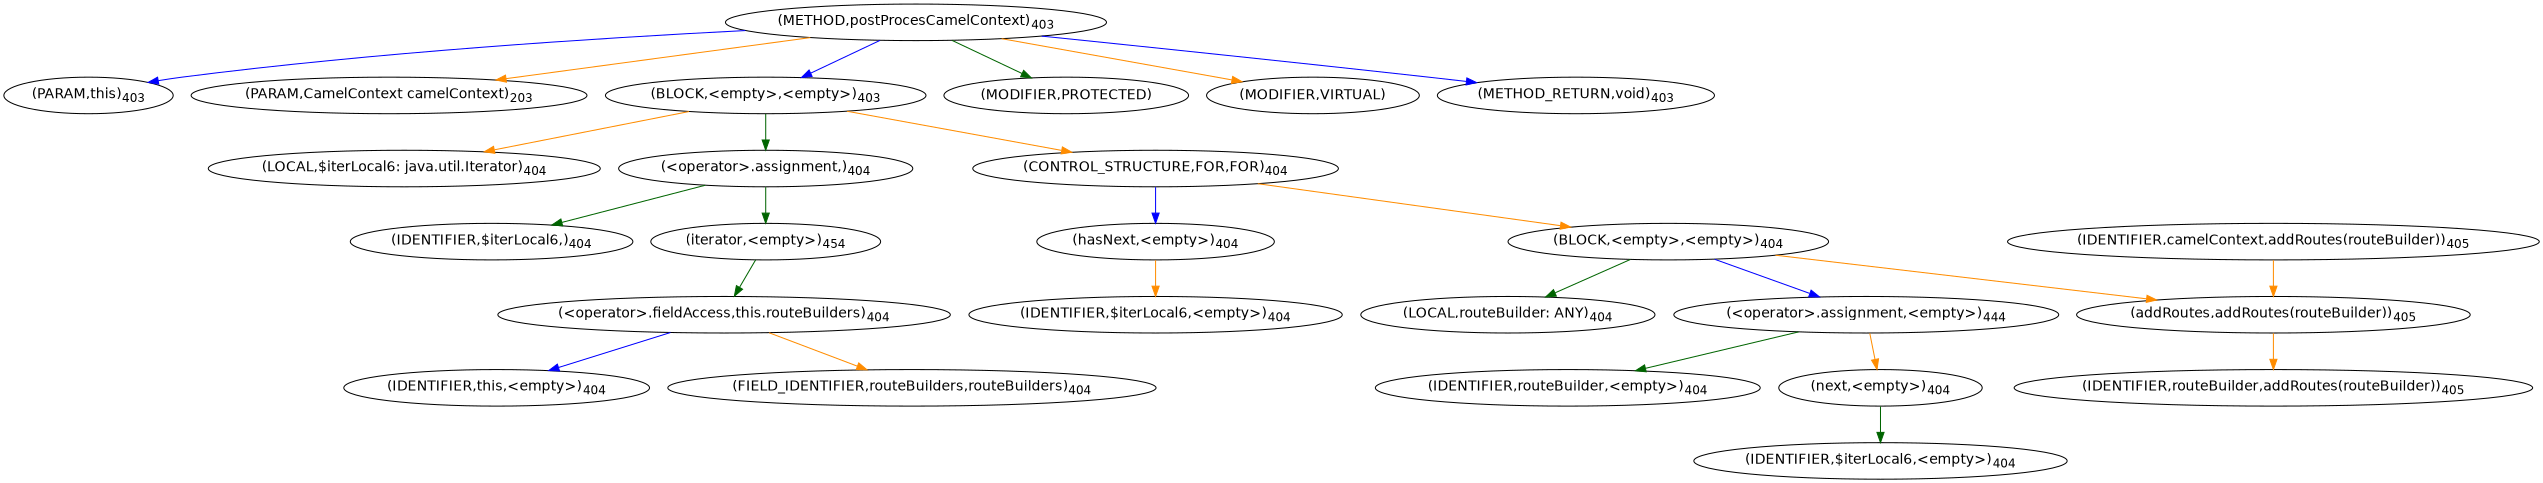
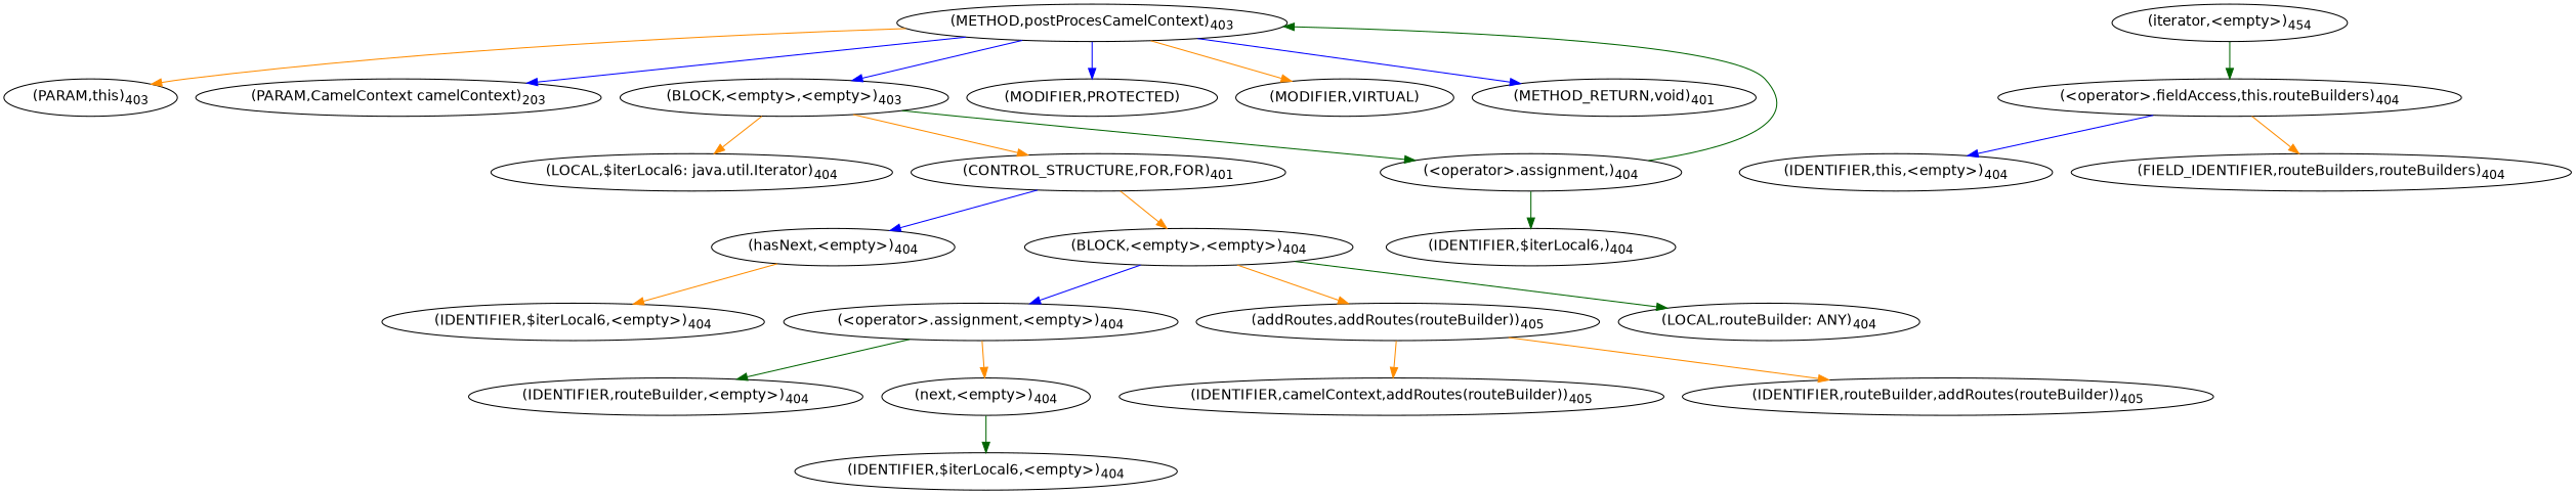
  digraph {
    fontname="DejaVu Sans"
    node [fontname="DejaVu Sans"]
    edge [color=darkorange fontname="DejaVu Sans"]
    n1 [label=<(METHOD,postProcesCamelContext)<SUB>403</SUB>>]
    n2 [label=<(PARAM,this)<SUB>403</SUB>>]
    n3 [label=<(PARAM,CamelContext camelContext)<SUB>203</SUB>>]
    n4 [label=<(BLOCK,&lt;empty&gt;,&lt;empty&gt;)<SUB>403</SUB>>]
    n5 [label=<(MODIFIER,PROTECTED)>]
    n6 [label=<(MODIFIER,VIRTUAL)>]
-   n7 [label=<(METHOD_RETURN,void)<SUB>403</SUB>>]
+   n7 [label=<(METHOD_RETURN,void)<SUB>401</SUB>>]
    n8 [label=<(LOCAL,$iterLocal6: java.util.Iterator)<SUB>404</SUB>>]
    n9 [label=<(&lt;operator&gt;.assignment,)<SUB>404</SUB>>]
-   n10 [label=<(CONTROL_STRUCTURE,FOR,FOR)<SUB>404</SUB>>]
+   n10 [label=<(CONTROL_STRUCTURE,FOR,FOR)<SUB>401</SUB>>]
    n11 [label=<(IDENTIFIER,$iterLocal6,)<SUB>404</SUB>>]
    n12 [label=<(iterator,&lt;empty&gt;)<SUB>454</SUB>>]
    n13 [label=<(hasNext,&lt;empty&gt;)<SUB>404</SUB>>]
    n14 [label=<(BLOCK,&lt;empty&gt;,&lt;empty&gt;)<SUB>404</SUB>>]
    n15 [label=<(&lt;operator&gt;.fieldAccess,this.routeBuilders)<SUB>404</SUB>>]
    n16 [label=<(IDENTIFIER,this,&lt;empty&gt;)<SUB>404</SUB>>]
    n17 [label=<(FIELD_IDENTIFIER,routeBuilders,routeBuilders)<SUB>404</SUB>>]
    n18 [label=<(IDENTIFIER,$iterLocal6,&lt;empty&gt;)<SUB>404</SUB>>]
    n19 [label=<(LOCAL,routeBuilder: ANY)<SUB>404</SUB>>]
-   n20 [label=<(&lt;operator&gt;.assignment,&lt;empty&gt;)<SUB>444</SUB>>]
+   n20 [label=<(&lt;operator&gt;.assignment,&lt;empty&gt;)<SUB>404</SUB>>]
    n21 [label=<(addRoutes,addRoutes(routeBuilder))<SUB>405</SUB>>]
    n22 [label=<(IDENTIFIER,routeBuilder,&lt;empty&gt;)<SUB>404</SUB>>]
    n23 [label=<(next,&lt;empty&gt;)<SUB>404</SUB>>]
    n24 [label=<(IDENTIFIER,camelContext,addRoutes(routeBuilder))<SUB>405</SUB>>]
    n25 [label=<(IDENTIFIER,routeBuilder,addRoutes(routeBuilder))<SUB>405</SUB>>]
    n26 [label=<(IDENTIFIER,$iterLocal6,&lt;empty&gt;)<SUB>404</SUB>>]
-   n1 -> n2 [color=blue]
-   n1 -> n3
+   n1 -> n2
+   n1 -> n3 [color=blue]
    n1 -> n4 [color=blue]
-   n1 -> n5 [color=darkgreen]
+   n1 -> n5 [color=blue]
    n1 -> n6
    n1 -> n7 [color=blue]
    n4 -> n8
    n4 -> n9 [color=darkgreen]
    n4 -> n10
    n9 -> n11 [color=darkgreen]
-   n9 -> n12 [color=darkgreen]
+   n9 -> n1 [color=darkgreen]
    n10 -> n13 [color=blue]
    n10 -> n14
    n12 -> n15 [color=darkgreen]
    n13 -> n18
    n14 -> n19 [color=darkgreen]
    n14 -> n20 [color=blue]
    n14 -> n21
    n15 -> n16 [color=blue]
    n15 -> n17
    n20 -> n22 [color=darkgreen]
    n20 -> n23
-   n24 -> n21
+   n21 -> n24
    n21 -> n25
    n23 -> n26 [color=darkgreen]
  }
